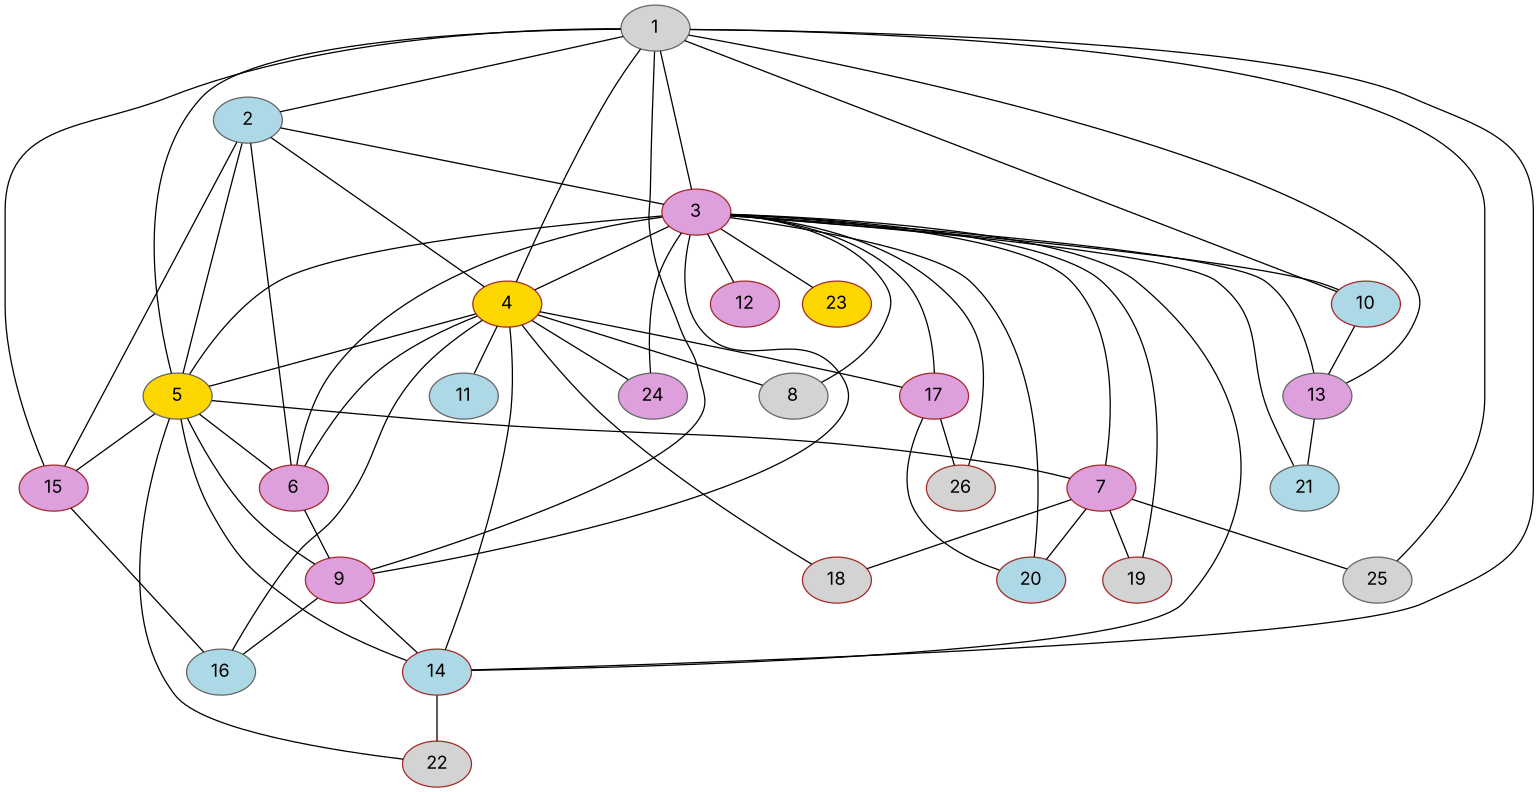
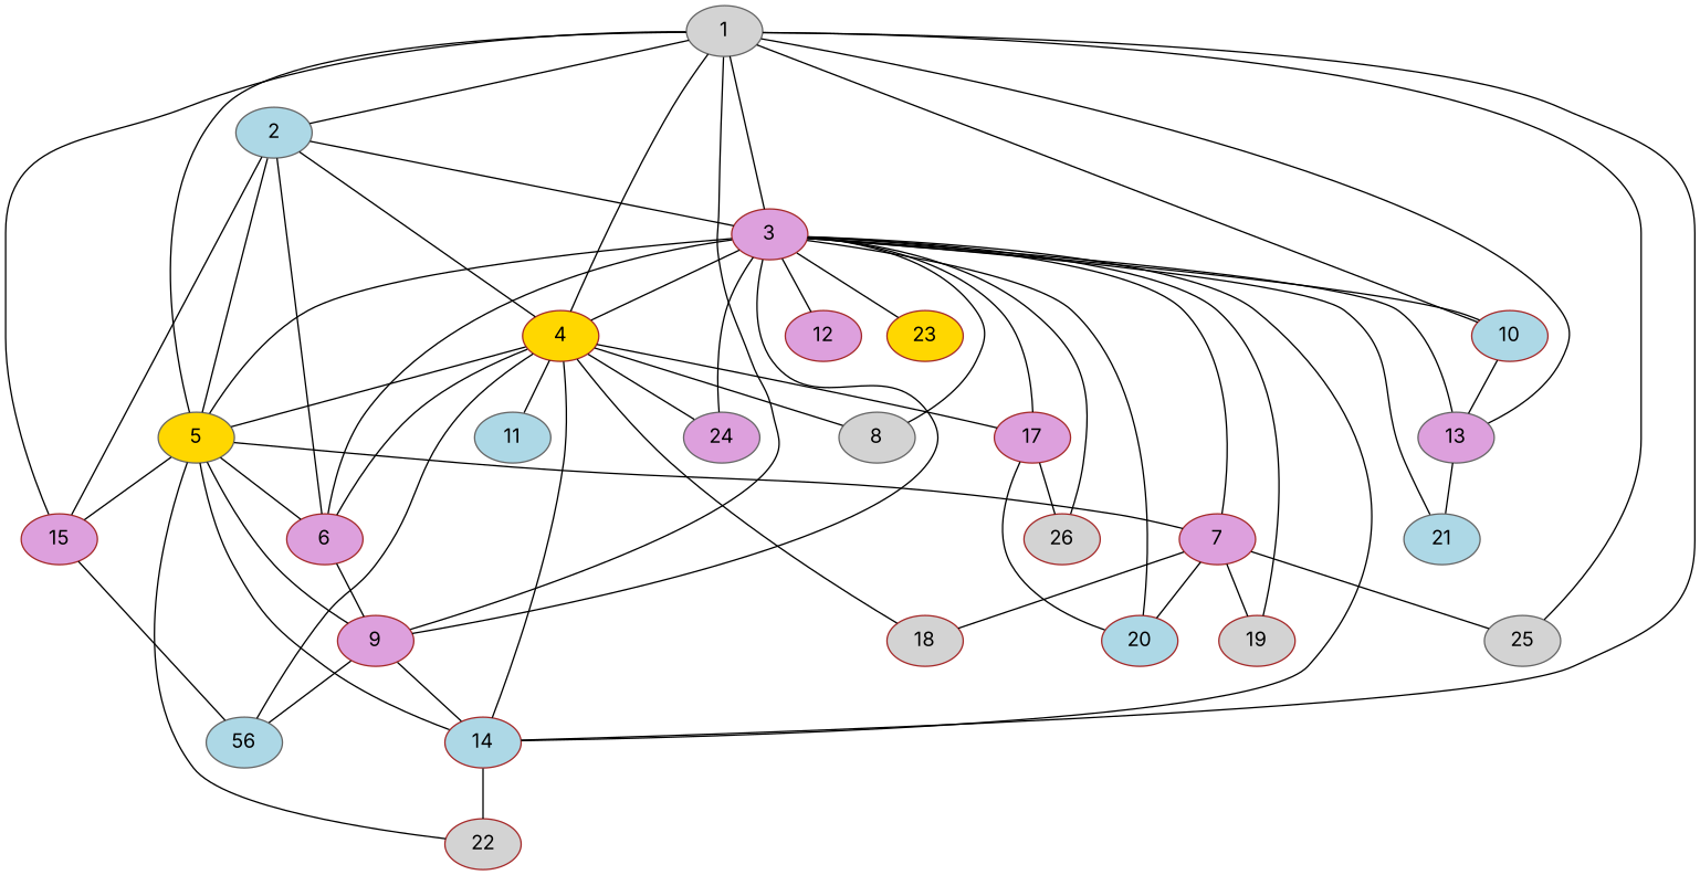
  graph {
    fontname=Inter
    node [color=brown fillcolor=plum fontname=Inter style=filled]
    edge [fontname=Inter weight=1.0]
    1 [color=gray40 fillcolor=lightgrey]
    2 [color=gray40 fillcolor=lightblue]
    3
    4 [fillcolor=gold]
    5 [color=gray40 fillcolor=gold]
    9
    10 [fillcolor=lightblue]
    13 [color=gray40]
    14 [fillcolor=lightblue]
    15
    25 [color=gray40 fillcolor=lightgrey]
    6
    7
    8 [color=gray40 fillcolor=lightgrey]
    12
    17
    19 [fillcolor=lightgrey]
    20 [fillcolor=lightblue]
    21 [color=gray40 fillcolor=lightblue]
    23 [fillcolor=gold]
    24 [color=gray40]
    26 [fillcolor=lightgrey]
    11 [color=gray40 fillcolor=lightblue]
-   16 [color=gray40 fillcolor=lightblue]
+   16 [color=gray40 fillcolor=lightblue label=56]
    18 [fillcolor=lightgrey]
    22 [fillcolor=lightgrey]
    1 -- 2 [weight=3.0]
    1 -- 3 [weight=8.0]
    1 -- 4 [weight=3.0]
    1 -- 5 [weight=4.0]
    1 -- 9
    1 -- 10
    1 -- 13
    1 -- 14
    1 -- 15
    1 -- 25
    2 -- 3 [weight=4.0]
    2 -- 4
    2 -- 5 [weight=2.0]
    2 -- 15 [weight=2.0]
    2 -- 6 [weight=5.0]
    3 -- 4 [weight=4.0]
    3 -- 5 [weight=10.0]
    3 -- 9
    3 -- 10
    3 -- 13 [weight=2.0]
    3 -- 14
    3 -- 6
    3 -- 7 [weight=13.0]
    3 -- 8
    3 -- 12 [weight=2.0]
    3 -- 17
    3 -- 19
    3 -- 20 [weight=2.0]
    3 -- 21
    3 -- 23
    3 -- 24
    3 -- 26
    4 -- 5 [weight=2.0]
    4 -- 14
    4 -- 6
    4 -- 8
    4 -- 17
    4 -- 24
    4 -- 11
    4 -- 16
    4 -- 18
    5 -- 9 [weight=5.0]
    5 -- 14
    5 -- 15 [weight=2.0]
    5 -- 6 [weight=3.0]
    5 -- 7 [weight=4.0]
    5 -- 22
    9 -- 14
    9 -- 16
    10 -- 13
    13 -- 21
    14 -- 22 [weight=2.0]
    15 -- 16
    6 -- 9
    7 -- 25
    7 -- 19
    7 -- 20
    7 -- 18
    17 -- 20
    17 -- 26
  }
